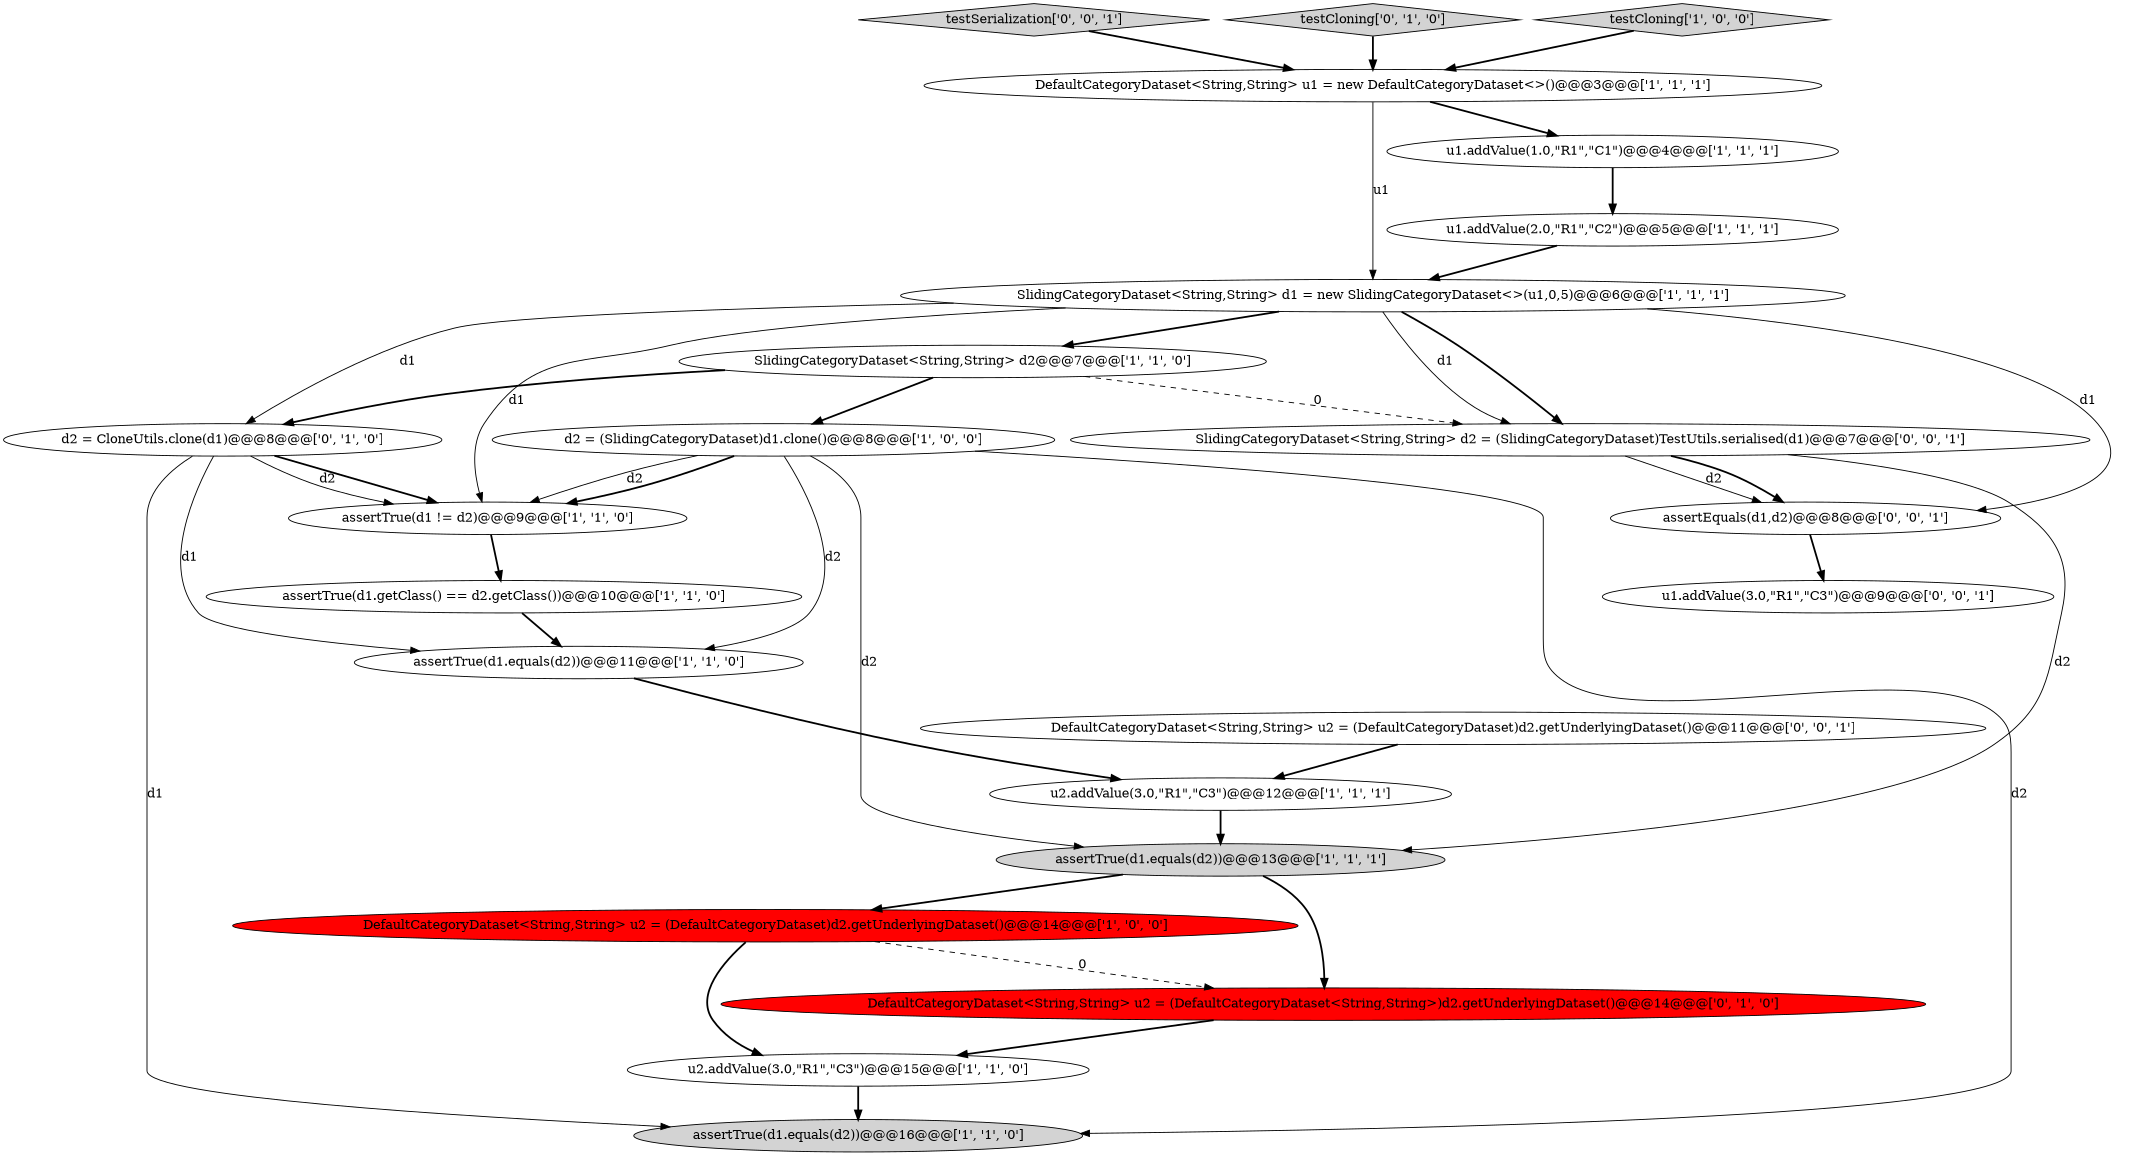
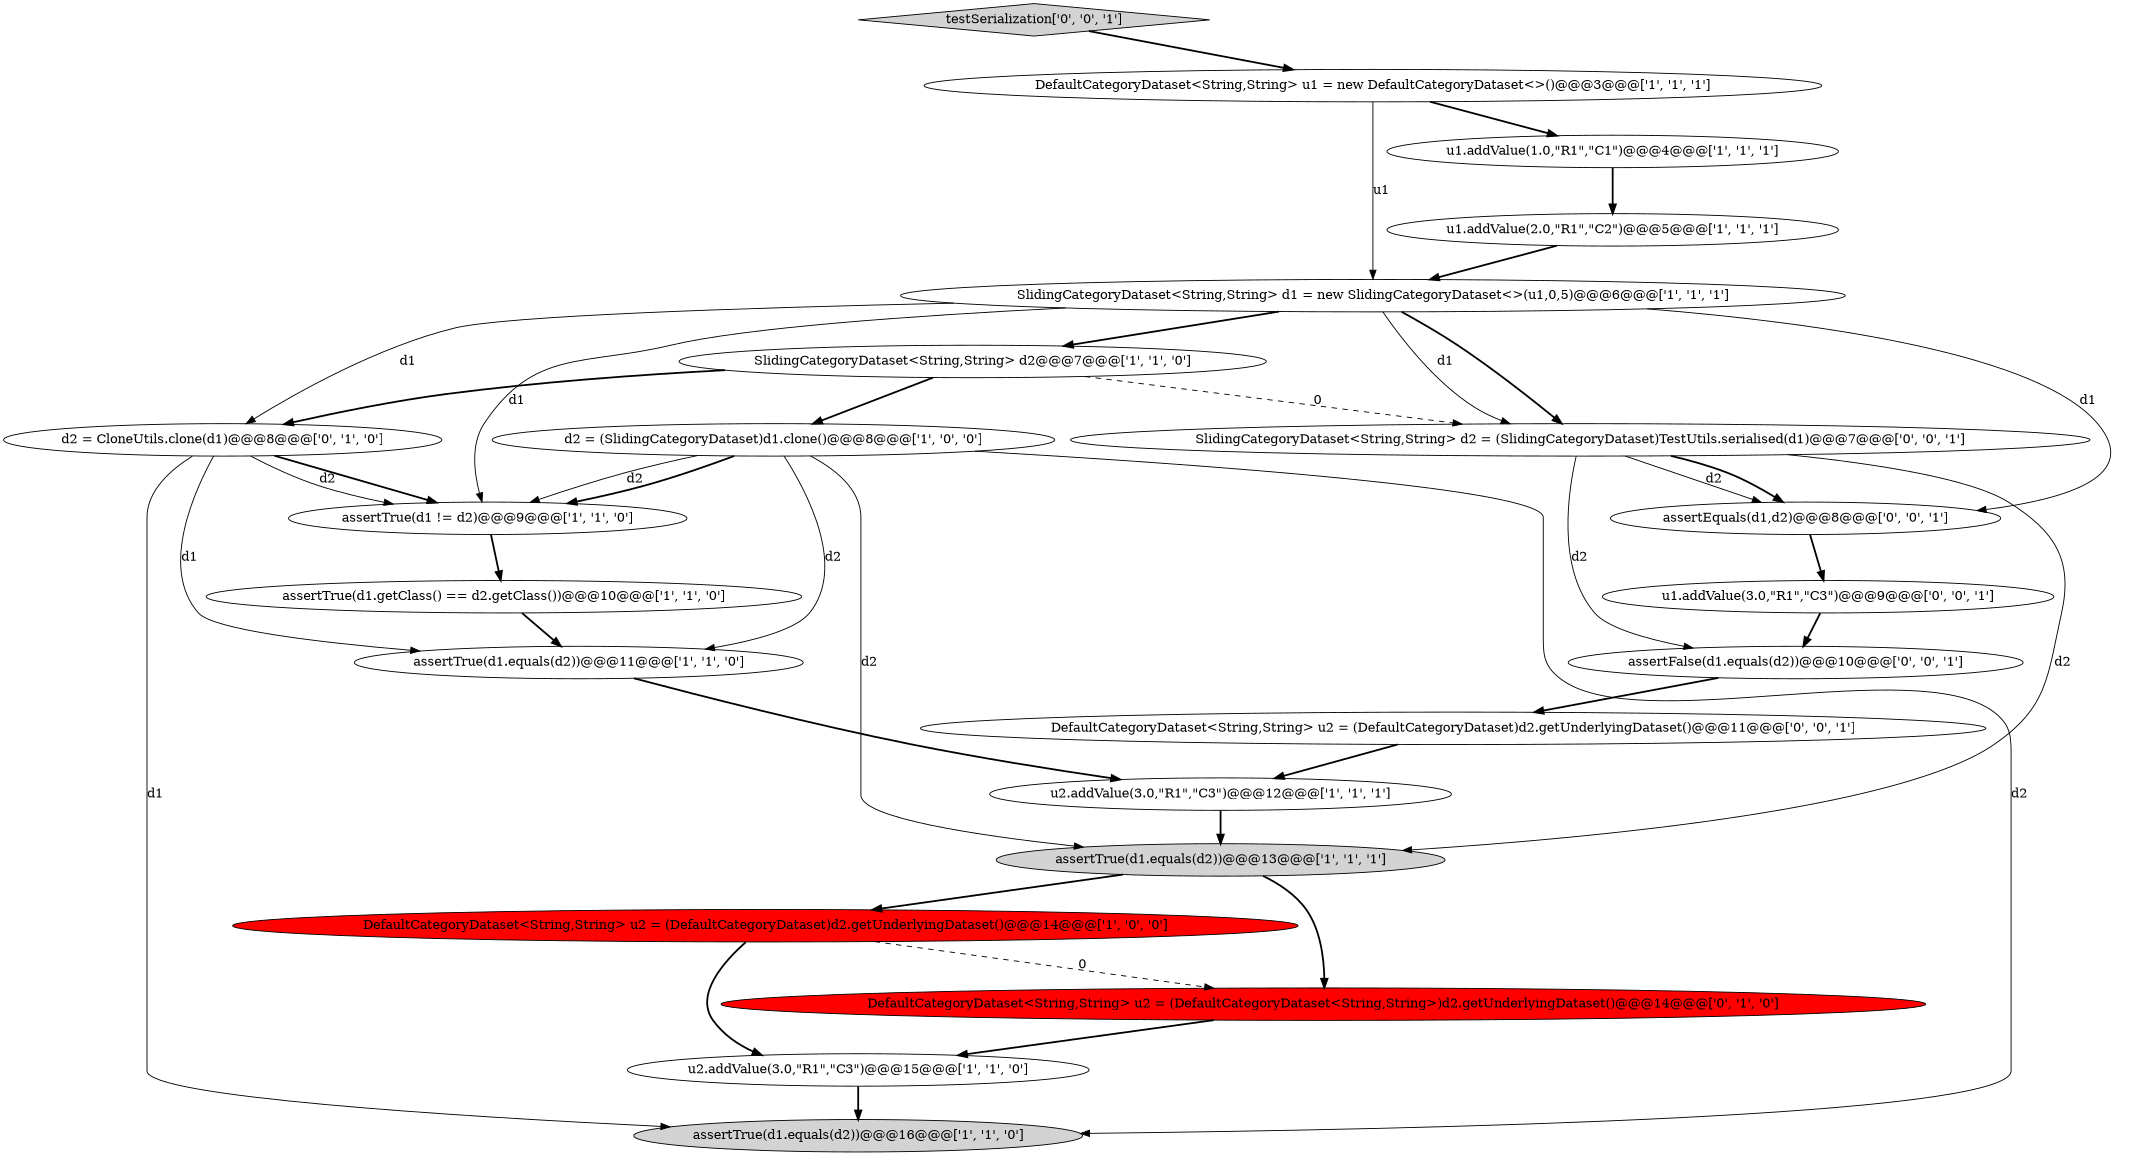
  digraph {
    node [fillcolor=white shape=ellipse style=filled]
    edge [style=bold]
    n1 [fillcolor=lightgray label="assertTrue(d1.equals(d2))@@@13@@@['1', '1', '1']"]
    n2 [fillcolor=red label="DefaultCategoryDataset<String,String> u2 = (DefaultCategoryDataset)d2.getUnderlyingDataset()@@@14@@@['1', '0', '0']"]
    n3 [fillcolor=red label="DefaultCategoryDataset<String,String> u2 = (DefaultCategoryDataset<String,String>)d2.getUnderlyingDataset()@@@14@@@['0', '1', '0']"]
    n4 [label="u2.addValue(3.0,\"R1\",\"C3\")@@@15@@@['1', '1', '0']"]
    n5 [label="assertTrue(d1 != d2)@@@9@@@['1', '1', '0']"]
    n6 [label="assertTrue(d1.getClass() == d2.getClass())@@@10@@@['1', '1', '0']"]
    n7 [label="assertTrue(d1.equals(d2))@@@11@@@['1', '1', '0']"]
    n8 [label="DefaultCategoryDataset<String,String> u1 = new DefaultCategoryDataset<>()@@@3@@@['1', '1', '1']"]
    n9 [label="u1.addValue(1.0,\"R1\",\"C1\")@@@4@@@['1', '1', '1']"]
    n10 [label="SlidingCategoryDataset<String,String> d1 = new SlidingCategoryDataset<>(u1,0,5)@@@6@@@['1', '1', '1']"]
    n11 [label="u1.addValue(2.0,\"R1\",\"C2\")@@@5@@@['1', '1', '1']"]
    n12 [label="SlidingCategoryDataset<String,String> d2 = (SlidingCategoryDataset)TestUtils.serialised(d1)@@@7@@@['0', '0', '1']"]
    n13 [label="assertEquals(d1,d2)@@@8@@@['0', '0', '1']"]
    n14 [label="SlidingCategoryDataset<String,String> d2@@@7@@@['1', '1', '0']"]
    n15 [label="d2 = CloneUtils.clone(d1)@@@8@@@['0', '1', '0']"]
    n16 [label="u2.addValue(3.0,\"R1\",\"C3\")@@@12@@@['1', '1', '1']"]
+   n17 [label="assertFalse(d1.equals(d2))@@@10@@@['0', '0', '1']"]
    n18 [label="DefaultCategoryDataset<String,String> u2 = (DefaultCategoryDataset)d2.getUnderlyingDataset()@@@11@@@['0', '0', '1']"]
    n19 [label="d2 = (SlidingCategoryDataset)d1.clone()@@@8@@@['1', '0', '0']"]
    n20 [fillcolor=lightgray label="assertTrue(d1.equals(d2))@@@16@@@['1', '1', '0']"]
    n21 [fillcolor=lightgray label="testSerialization['0', '0', '1']" shape=diamond]
    n22 [label="u1.addValue(3.0,\"R1\",\"C3\")@@@9@@@['0', '0', '1']"]
-   n23 [fillcolor=lightgray label="testCloning['0', '1', '0']" shape=diamond]
-   n24 [fillcolor=lightgray label="testCloning['1', '0', '0']" shape=diamond]
    n1 -> n2
    n1 -> n3
    n2 -> n3 [label=0 style=dashed]
    n2 -> n4
    n3 -> n4
    n4 -> n20
    n5 -> n6
    n6 -> n7
    n7 -> n16
    n8 -> n9
    n8 -> n10 [label=u1 style=solid]
    n9 -> n11
    n10 -> n5 [label=d1 style=solid]
    n10 -> n12 [label=d1 style=solid]
    n10 -> n12
    n10 -> n13 [label=d1 style=solid]
    n10 -> n14
    n10 -> n15 [label=d1 style=solid]
    n11 -> n10
    n12 -> n1 [label=d2 style=solid]
    n12 -> n13 [label=d2 style=solid]
    n12 -> n13
+   n12 -> n17 [label=d2 style=solid]
    n13 -> n22
    n14 -> n12 [label=0 style=dashed]
    n14 -> n15
    n14 -> n19
    n15 -> n5
    n15 -> n5 [label=d2 style=solid]
    n15 -> n7 [label=d1 style=solid]
    n15 -> n20 [label=d1 style=solid]
    n16 -> n1
+   n17 -> n18
    n18 -> n16
    n19 -> n1 [label=d2 style=solid]
    n19 -> n5 [label=d2 style=solid]
    n19 -> n5
    n19 -> n7 [label=d2 style=solid]
    n19 -> n20 [label=d2 style=solid]
    n21 -> n8
-   n23 -> n8
-   n24 -> n8
+   n22 -> n17
  }
